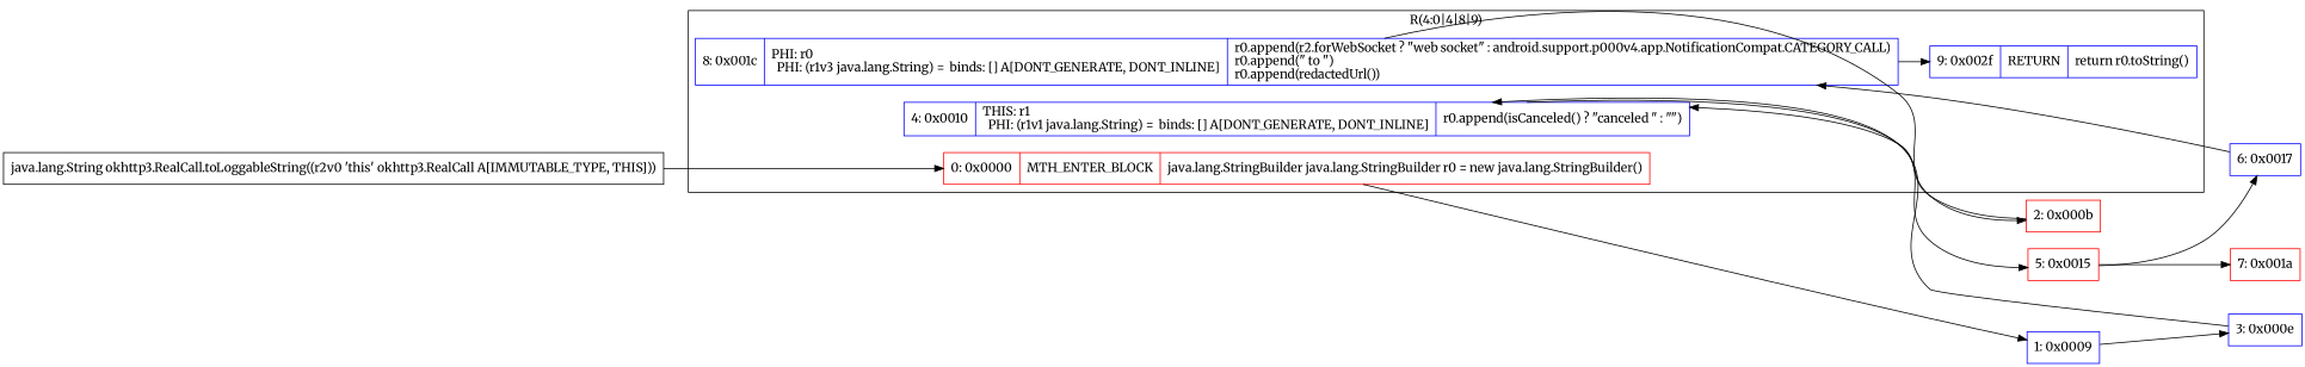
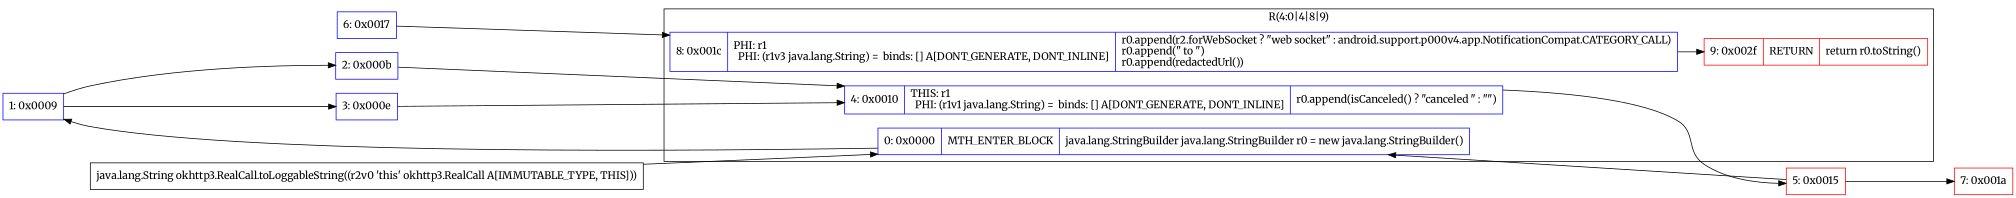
  digraph {
    fontname=Merriweather
    rankdir=LR
    node [color=blue fontname=Merriweather shape=record]
    edge [fontname=Merriweather]
-   n1 [color=red label="{0\:\ 0x0000|MTH_ENTER_BLOCK\l|java.lang.StringBuilder java.lang.StringBuilder r0 = new java.lang.StringBuilder()\l}"]
+   n1 [label="{0\:\ 0x0000|MTH_ENTER_BLOCK\l|java.lang.StringBuilder java.lang.StringBuilder r0 = new java.lang.StringBuilder()\l}"]
    n2 [label="{4\:\ 0x0010|THIS: r1 \l  PHI: (r1v1 java.lang.String) =  binds: [] A[DONT_GENERATE, DONT_INLINE]\l|r0.append(isCanceled() ? \"canceled \" : \"\")\l}"]
-   n3 [label="{8\:\ 0x001c|PHI: r0 \l  PHI: (r1v3 java.lang.String) =  binds: [] A[DONT_GENERATE, DONT_INLINE]\l|r0.append(r2.forWebSocket ? \"web socket\" : android.support.p000v4.app.NotificationCompat.CATEGORY_CALL)\lr0.append(\" to \")\lr0.append(redactedUrl())\l}"]
-   n4 [label="{9\:\ 0x002f|RETURN\l|return r0.toString()\l}"]
+   n3 [label="{8\:\ 0x001c|PHI: r1 \l  PHI: (r1v3 java.lang.String) =  binds: [] A[DONT_GENERATE, DONT_INLINE]\l|r0.append(r2.forWebSocket ? \"web socket\" : android.support.p000v4.app.NotificationCompat.CATEGORY_CALL)\lr0.append(\" to \")\lr0.append(redactedUrl())\l}"]
+   n4 [color=red label="{9\:\ 0x002f|RETURN\l|return r0.toString()\l}"]
    n5 [label="{1\:\ 0x0009}"]
    n6 [color=red label="{5\:\ 0x0015}"]
-   n7 [color=red label="{2\:\ 0x000b}"]
+   n7 [label="{2\:\ 0x000b}"]
    n8 [label="{3\:\ 0x000e}"]
    n9 [label="{6\:\ 0x0017}"]
    n10 [color=red label="{7\:\ 0x001a}"]
    n11 [label="{java.lang.String okhttp3.RealCall.toLoggableString((r2v0 'this' okhttp3.RealCall A[IMMUTABLE_TYPE, THIS])) }" color=""]
    subgraph cluster_1 {
      label="R(4:0|4|8|9)"
      n1
      n2
      n3
      n4
    }
    n1 -> n5
    n2 -> n6
    n3 -> n4
-   n3 -> n7
+   n5 -> n7
    n5 -> n8
-   n6 -> n9
+   n6 -> n1
    n6 -> n10
    n7 -> n2
    n8 -> n2
    n9 -> n3
    n11 -> n1
  }
